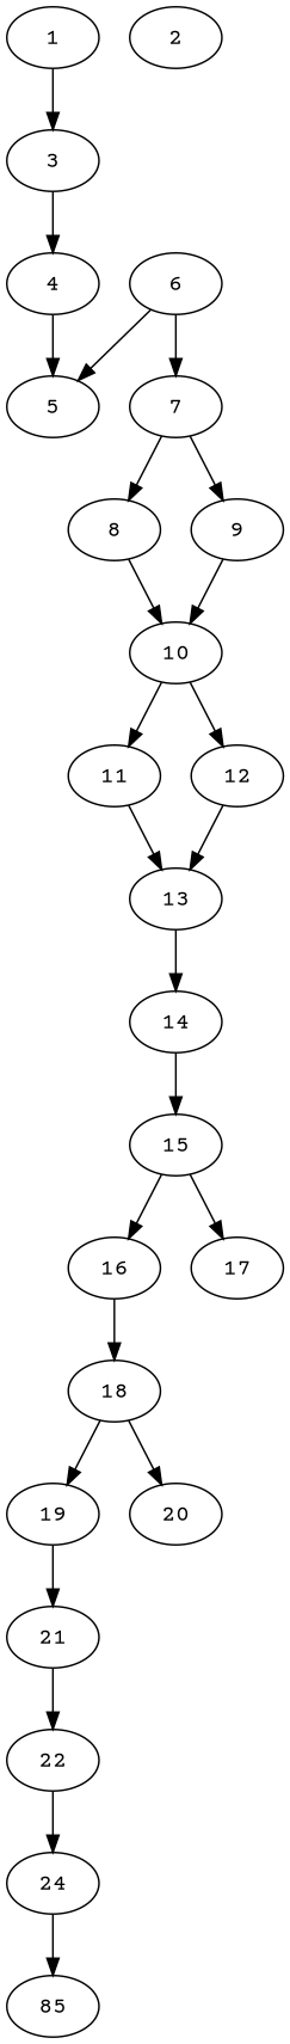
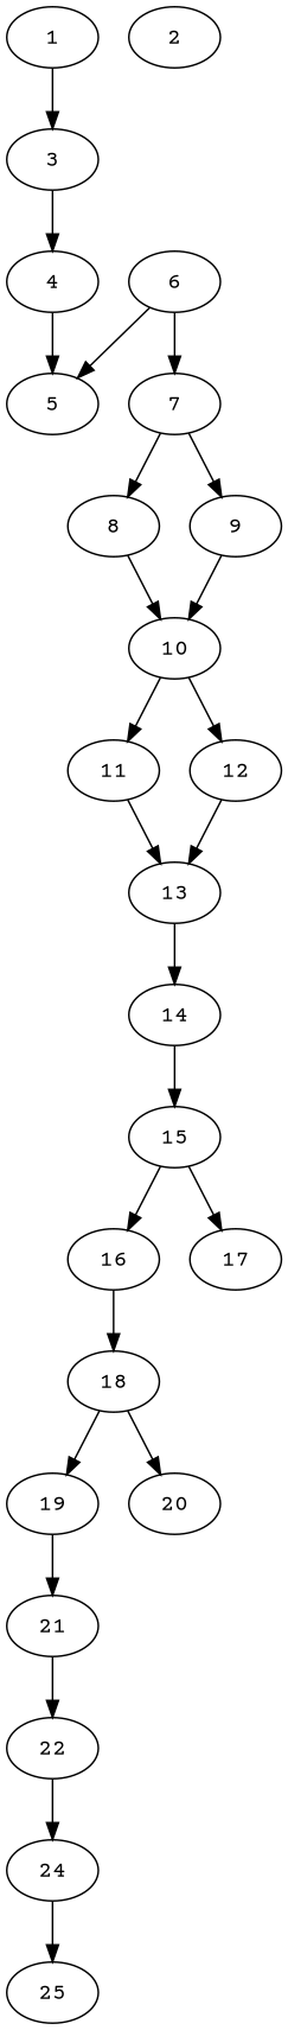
  digraph {
    fontname="Courier Prime"
    node [alpha=0.06 fontname="Courier Prime"]
    edge [fontname="Courier Prime"]
    1 [alpha=0.09 expect_size=10626048]
    3 [alpha=0.00 expect_size=17038336]
    4 [alpha=0.02 expect_size=39016448]
    5 [alpha=0.03 expect_size=31787008]
    2 [alpha=0.02 expect_size=42564608]
    6 [expect_size=44598272]
    7 [expect_size=31860736]
    8 [alpha=0.13 expect_size=46738432]
    9 [alpha=0.09 expect_size=29345792]
    10 [alpha=0.09 expect_size=46537728]
    11 [alpha=0.09 expect_size=20803584]
    12 [expect_size=41001984]
    13 [alpha=0.04 expect_size=46416896]
    14 [alpha=0.04 expect_size=46895104]
    15 [alpha=0.12 expect_size=5360640]
    16 [alpha=0.05 expect_size=13075456]
    17 [alpha=0.05 expect_size=28275712]
    18 [alpha=0.10 expect_size=41346048]
    19 [alpha=0.04 expect_size=24752128]
    20 [expect_size=46081024]
    21 [alpha=0.10 expect_size=19667968]
    22 [alpha=0.11 expect_size=40328192]
    24 [alpha=0.15 expect_size=17243136]
-   25 [expect_size=27664384 label=85]
+   25 [expect_size=27664384]
    1 -> 3
    3 -> 4
    4 -> 5
    6 -> 5
    6 -> 7
    7 -> 8
    7 -> 9
    8 -> 10
    9 -> 10
    10 -> 11
    10 -> 12
    11 -> 13
    12 -> 13
    13 -> 14
    14 -> 15
    15 -> 16
    15 -> 17
    16 -> 18
    18 -> 19
    18 -> 20
    19 -> 21
    21 -> 22
    22 -> 24
    24 -> 25
  }
